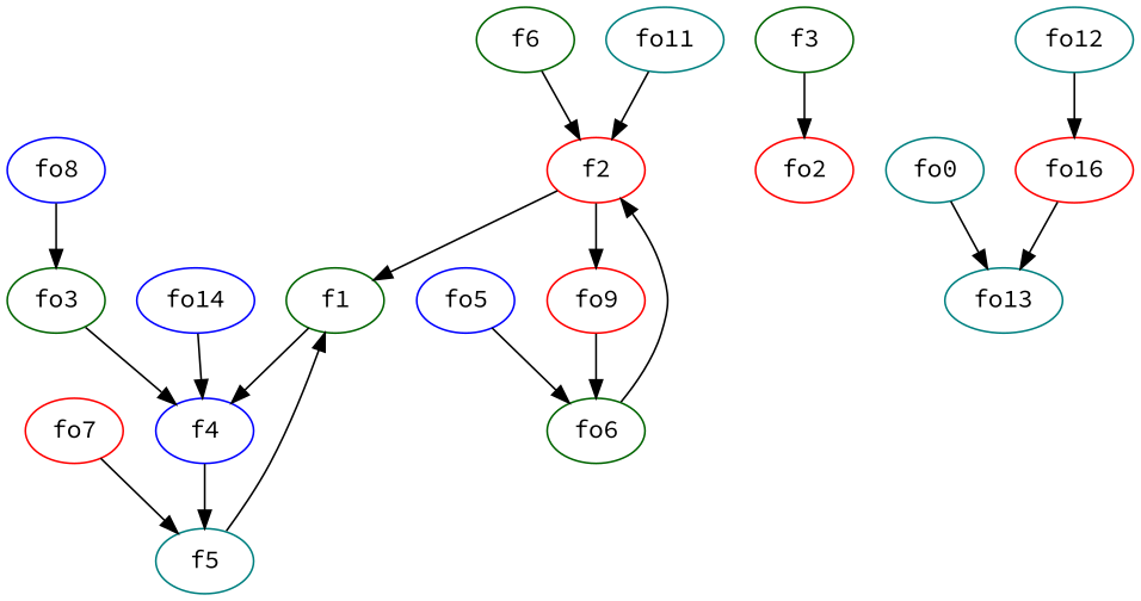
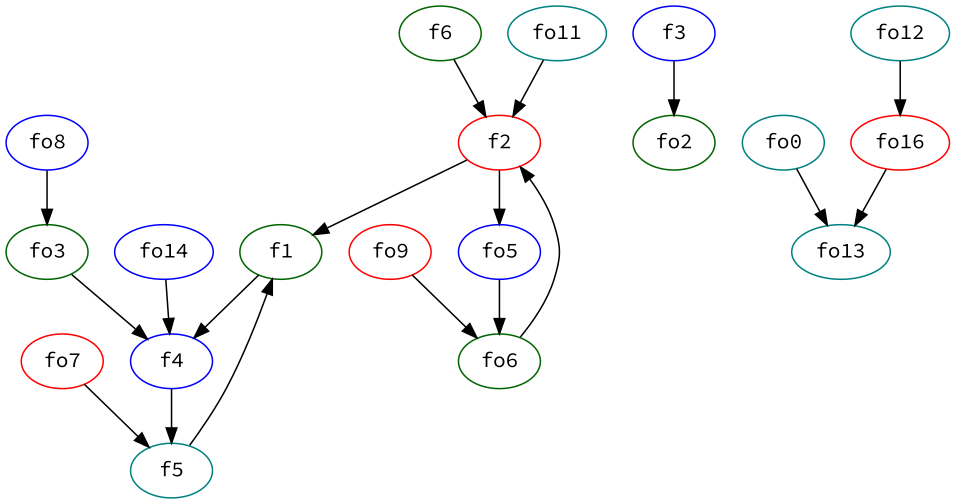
  strict digraph {
    fontname="Source Code Pro"
    node [color=blue fontname="Source Code Pro"]
    edge [fontname="Source Code Pro" weight=2]
    f1 [color=darkgreen]
    f4
    f5 [color=teal]
    f2 [color=red]
    fo9 [color=red]
    fo6 [color=darkgreen]
-   fo2 [color=red]
-   f3 [color=darkgreen]
+   fo2 [color=darkgreen]
+   f3
    f6 [color=darkgreen]
    n10 [color=teal label=fo0]
    fo13 [color=teal]
    fo3 [color=darkgreen]
    fo5
    fo7 [color=red]
    fo8
    n16 [color=red label=fo16]
    fo11 [color=teal]
    fo12 [color=teal]
    fo14
    f1 -> f4
    f4 -> f5
    f5 -> f1
    f2 -> f1
-   f2 -> fo9
+   f2 -> fo5
    fo9 -> fo6
    fo6 -> f2
    f3 -> fo2
    f6 -> f2
    n10 -> fo13
    fo3 -> f4
    fo5 -> fo6
    fo7 -> f5
    fo8 -> fo3
    n16 -> fo13
    fo11 -> f2
    fo12 -> n16
    fo14 -> f4
  }
